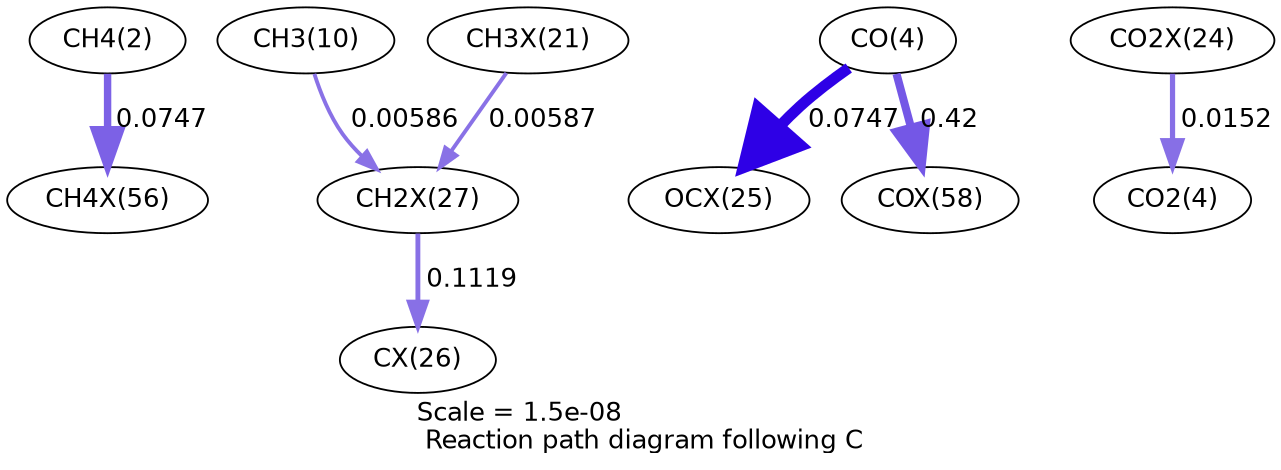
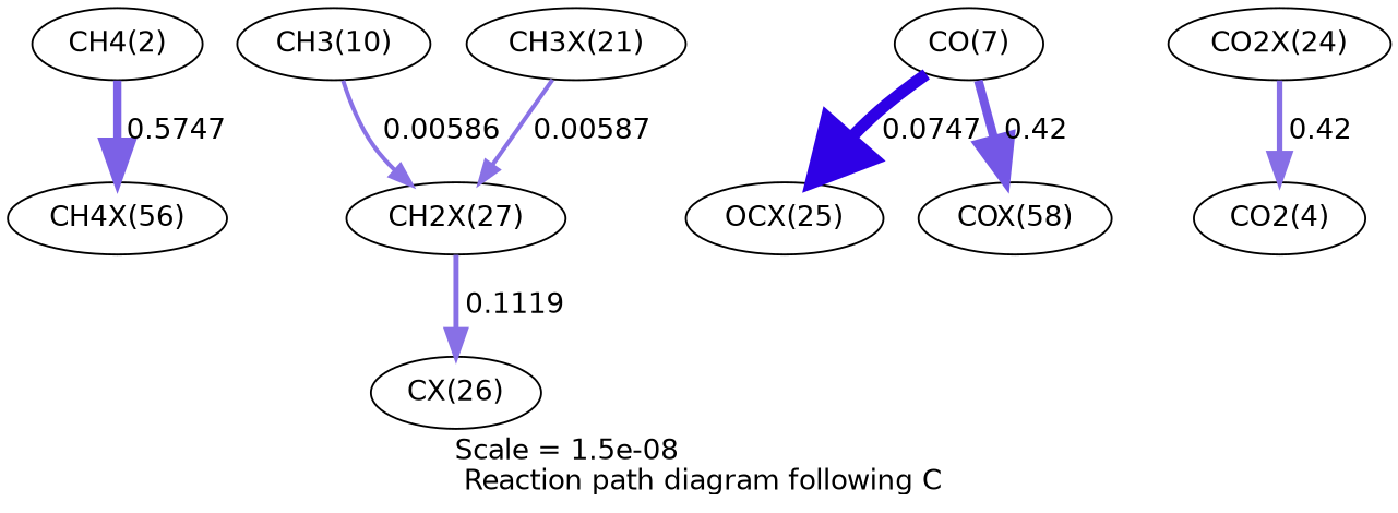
  digraph {
    fontname=Helvetica
    label="Scale = 1.5e-08\l Reaction path diagram following C"
    node [fontname=Helvetica]
    edge [arrowsize=1.06 color="0.7, 0.506, 0.9" fontname=Helvetica style="setlinewidth(2.12)"]
    n1 [label="CH4(2)"]
    n2 [label="CH4X(56)"]
    n3 [label="CH3(10)"]
    n4 [label="CH2X(27)"]
    n5 [label="CH3X(21)"]
    n6 [label="CX(26)"]
-   n7 [label="CO(4)"]
+   n7 [label="CO(7)"]
    n8 [label="OCX(25)"]
    n9 [label="COX(58)"]
    n10 [label="CO2X(24)"]
    n11 [label="CO2(4)"]
-   n1 -> n2 [arrowsize=2.02 color="0.7, 0.575, 0.9" label=" 0.0747" style="setlinewidth(4.04)"]
+   n1 -> n2 [arrowsize=2.02 color="0.7, 0.575, 0.9" label=" 0.5747" style="setlinewidth(4.04)"]
    n3 -> n4 [label=" 0.00586"]
    n4 -> n6 [arrowsize=1.33 color="0.7, 0.512, 0.9" label=" 0.1119" style="setlinewidth(2.65)"]
    n5 -> n4 [label=" 0.00587"]
    n7 -> n8 [arrowsize=3 color="0.7, 1.5, 0.9" label=" 0.0747" style="setlinewidth(6)"]
    n7 -> n9 [arrowsize=2.2 color="0.7, 0.62, 0.9" label=" 0.42" style="setlinewidth(4.4)"]
-   n10 -> n11 [arrowsize=1.42 color="0.7, 0.515, 0.9" label=" 0.0152" style="setlinewidth(2.84)"]
+   n10 -> n11 [arrowsize=1.42 color="0.7, 0.515, 0.9" label=" 0.42" style="setlinewidth(2.84)"]
  }
